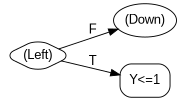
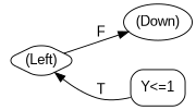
  digraph {
    fontname="Liberation Sans"
    rankdir=LR
    node [fontname="Liberation Sans" margin="0.05,0.05" style=rounded]
    edge [fontname="Liberation Sans"]
    n1 [label="(Left)" shape=diamond]
    n2 [label="(Down)" shape=ellipse]
    n3 [label="Y<=1" shape=box]
    n1 -> n2 [label=F]
-   n1 -> n3 [label=T]
+   n3 -> n1 [label=T]
  }
